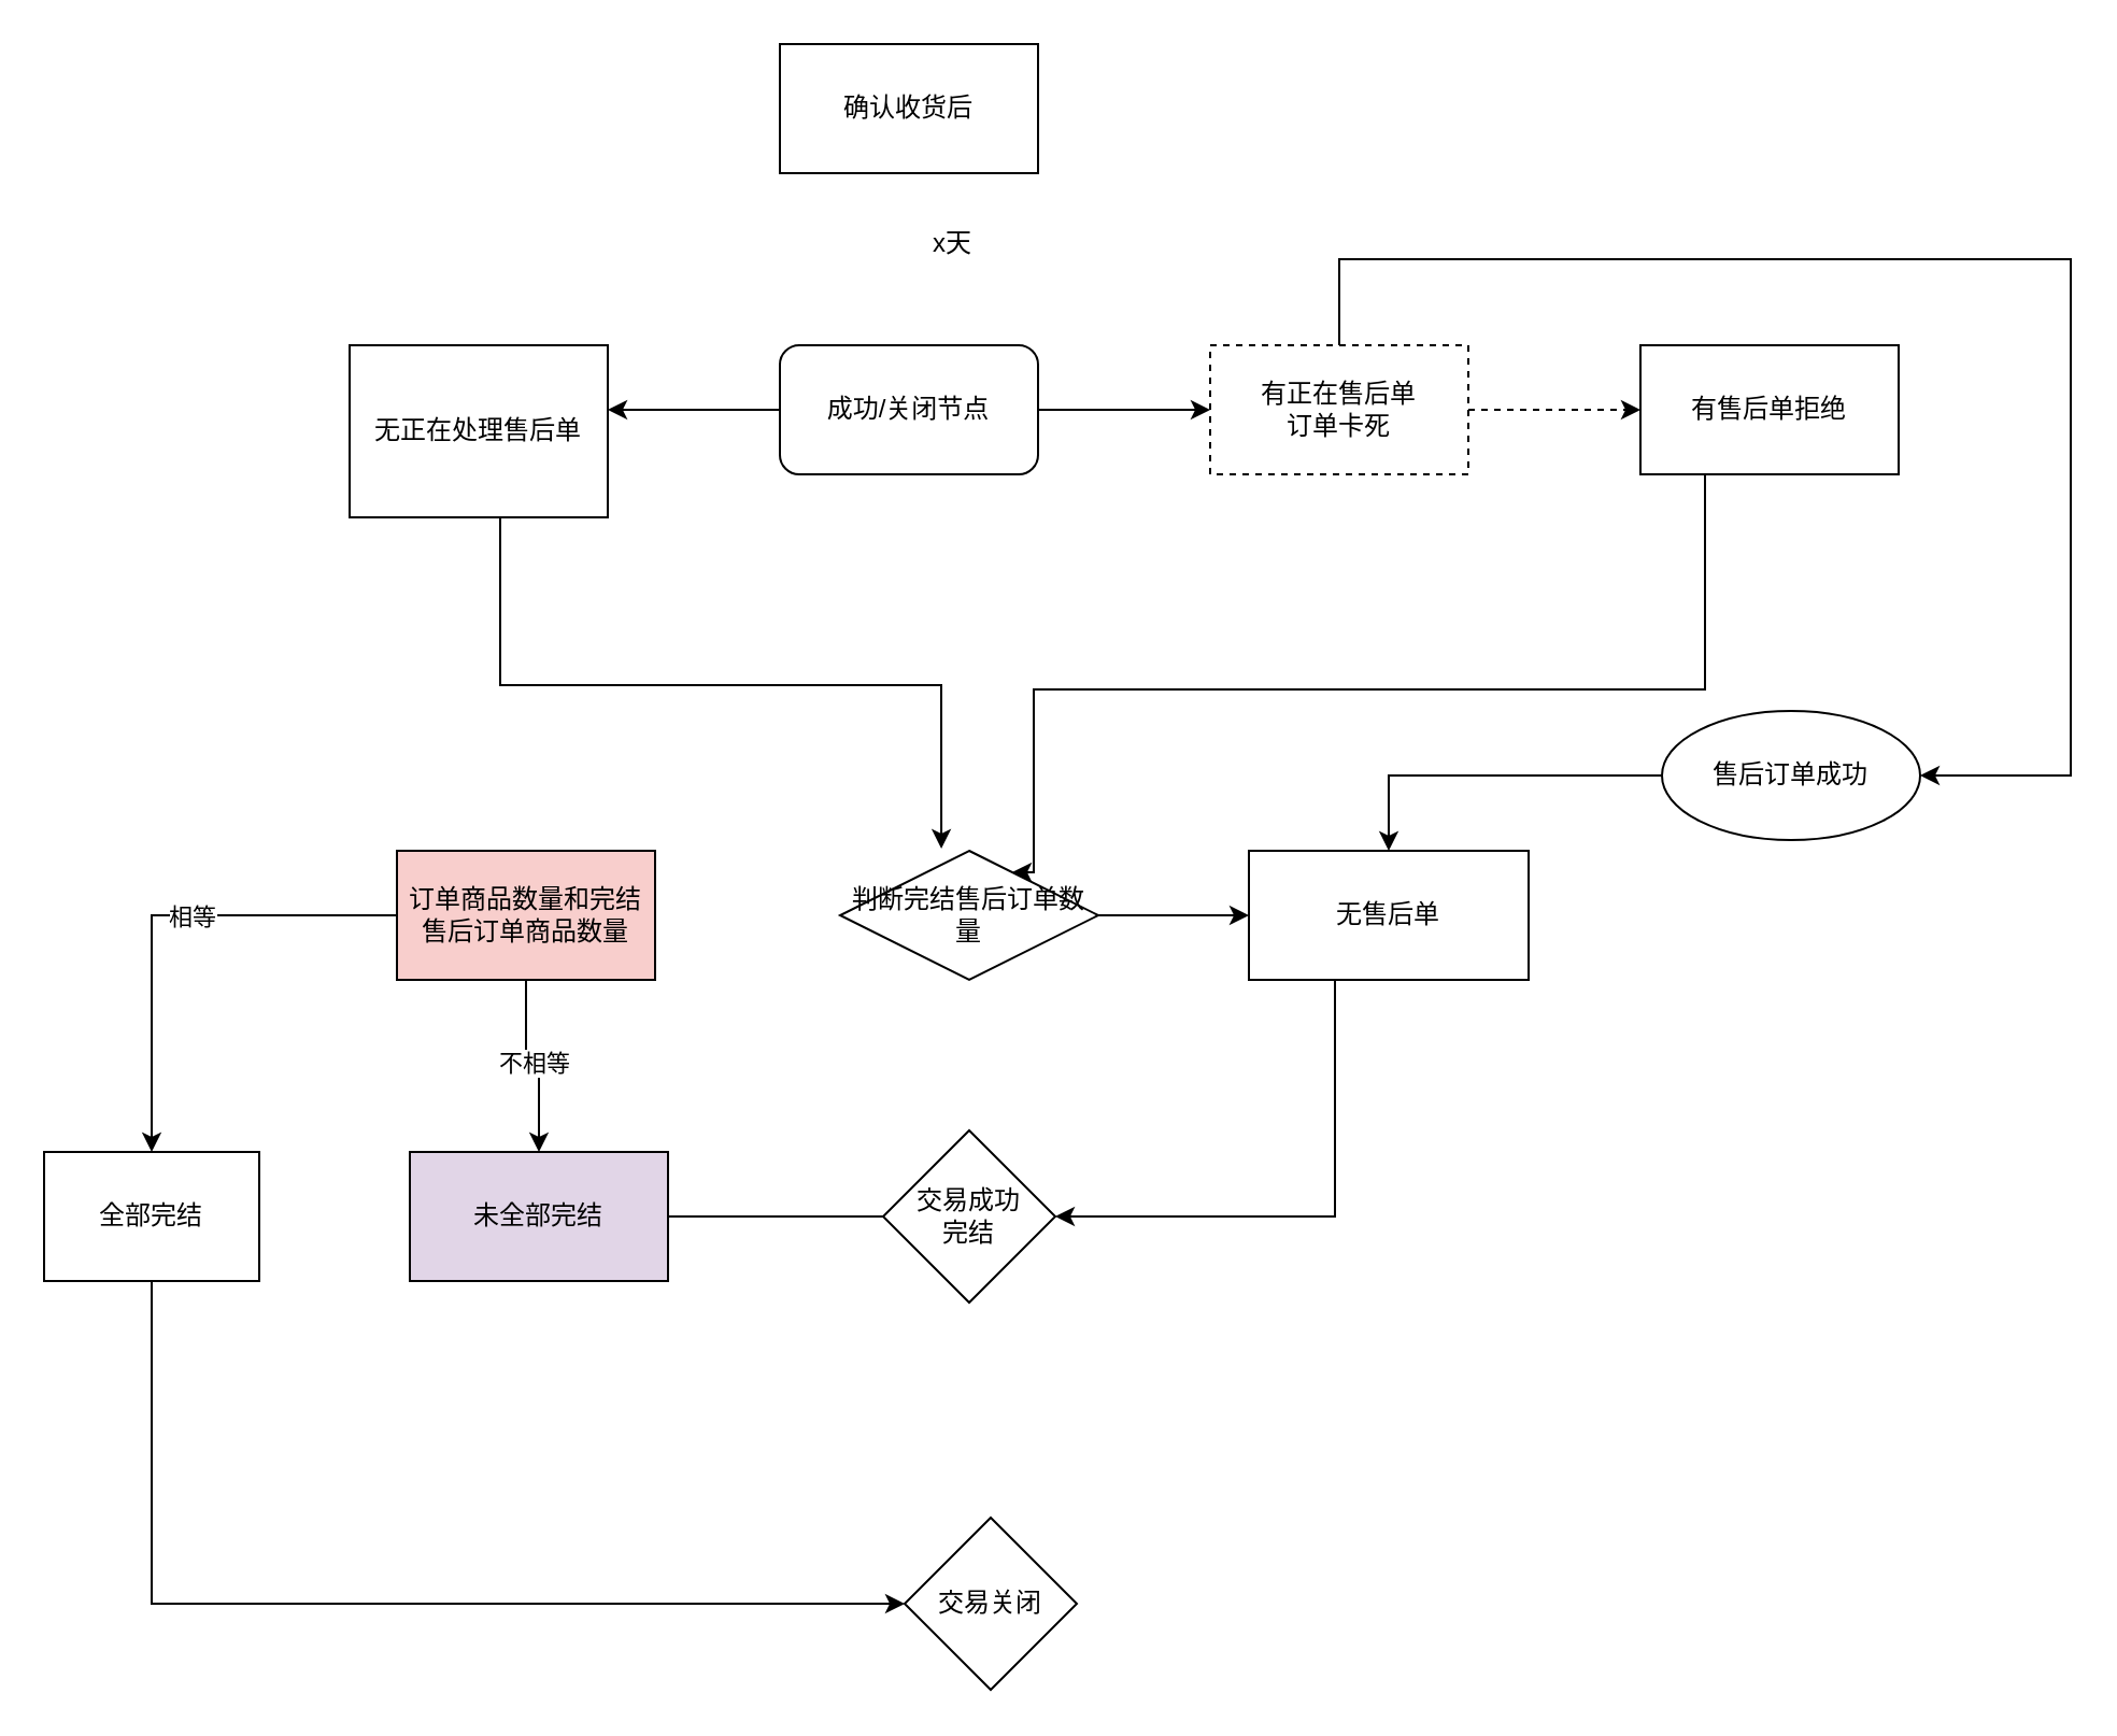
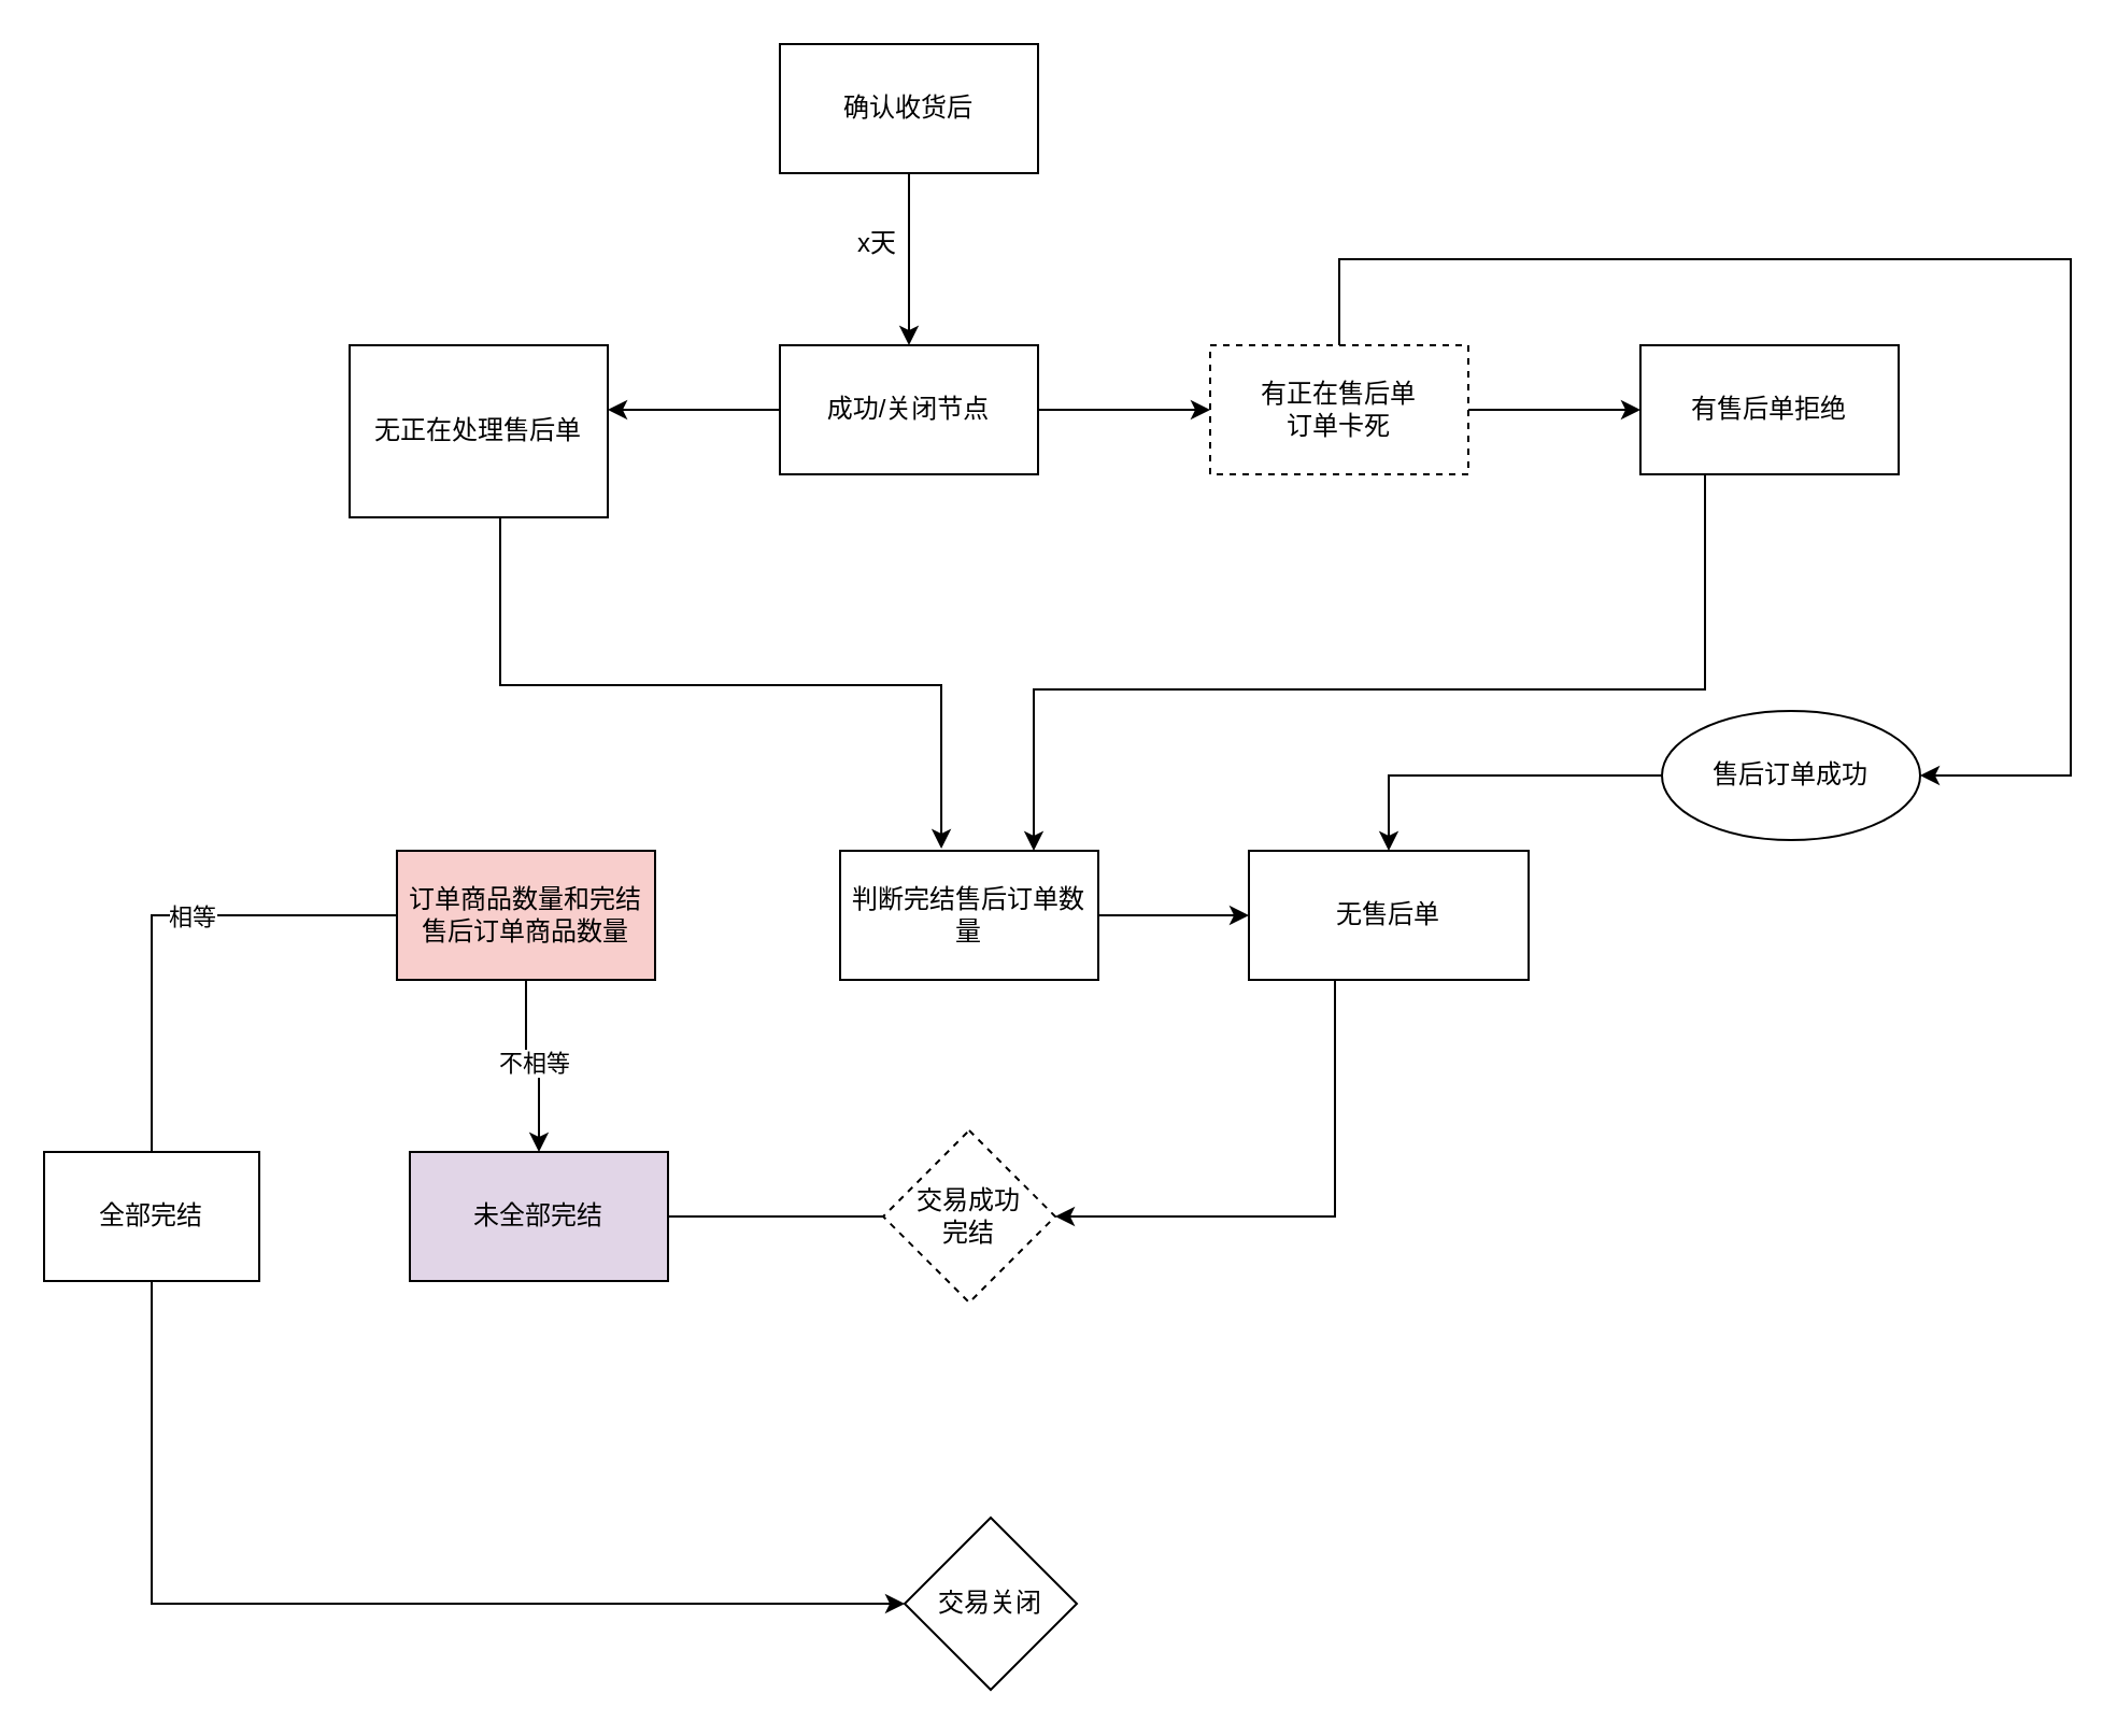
  <mxCell id="0" />
  <mxCell id="1" parent="0" />
+ <mxCell id="2" value="" style="edgeStyle=orthogonalEdgeStyle;rounded=0;orthogonalLoop=1;jettySize=auto;html=1;" parent="1" source="3" target="6" edge="1"><mxGeometry relative="1" as="geometry" /></mxCell>
  <mxCell id="3" value="确认收货后" style="rounded=0;whiteSpace=wrap;html=1;" parent="1" vertex="1"><mxGeometry x="362" y="20" width="120" height="60" as="geometry" /></mxCell>
  <mxCell id="4" value="" style="edgeStyle=orthogonalEdgeStyle;rounded=0;orthogonalLoop=1;jettySize=auto;html=1;" parent="1" source="6" target="9" edge="1"><mxGeometry relative="1" as="geometry"><Array as="points"><mxPoint x="312" y="190" /><mxPoint x="312" y="190" /></Array></mxGeometry></mxCell>
  <mxCell id="5" value="" style="edgeStyle=orthogonalEdgeStyle;rounded=0;orthogonalLoop=1;jettySize=auto;html=1;" parent="1" source="6" target="13" edge="1"><mxGeometry relative="1" as="geometry" /></mxCell>
- <mxCell id="6" value="成功/关闭节点" style="whiteSpace=wrap;html=1;rounded=1;" parent="1" vertex="1"><mxGeometry x="362" y="160" width="120" height="60" as="geometry" /></mxCell>
- <mxCell id="7" value="x天" style="text;html=1;align=center;verticalAlign=middle;resizable=0;points=[];autosize=1;strokeColor=none;fillColor=none;" parent="1" vertex="1"><mxGeometry x="422" y="98" width="40" height="30" as="geometry" /></mxCell>
+ <mxCell id="6" value="成功/关闭节点" style="rounded=0;whiteSpace=wrap;html=1;" parent="1" vertex="1"><mxGeometry x="362" y="160" width="120" height="60" as="geometry" /></mxCell>
+ <mxCell id="7" value="x天" style="text;html=1;align=center;verticalAlign=middle;resizable=0;points=[];autosize=1;strokeColor=none;fillColor=none;" parent="1" vertex="1"><mxGeometry x="387" y="98" width="40" height="30" as="geometry" /></mxCell>
  <mxCell id="8" style="edgeStyle=orthogonalEdgeStyle;rounded=0;orthogonalLoop=1;jettySize=auto;html=1;exitX=1;exitY=1;exitDx=0;exitDy=0;entryX=0.392;entryY=-0.017;entryDx=0;entryDy=0;entryPerimeter=0;" parent="1" source="9" target="15" edge="1"><mxGeometry relative="1" as="geometry"><Array as="points"><mxPoint x="232" y="240" /><mxPoint x="232" y="318" /><mxPoint x="437" y="318" /></Array></mxGeometry></mxCell>
  <mxCell id="9" value="无正在处理售后单" style="rounded=0;whiteSpace=wrap;html=1;" parent="1" vertex="1"><mxGeometry x="162" y="160" width="120" height="80" as="geometry" /></mxCell>
- <mxCell id="10" value="交易成功&lt;br&gt;完结" style="rhombus;whiteSpace=wrap;html=1;" parent="1" vertex="1"><mxGeometry x="410" y="525" width="80" height="80" as="geometry" /></mxCell>
+ <mxCell id="10" value="交易成功&lt;br&gt;完结" style="rhombus;whiteSpace=wrap;html=1;dashed=1;" parent="1" vertex="1"><mxGeometry x="410" y="525" width="80" height="80" as="geometry" /></mxCell>
  <mxCell id="11" value="" style="edgeStyle=orthogonalEdgeStyle;rounded=0;orthogonalLoop=1;jettySize=auto;html=1;" parent="1" source="13" target="29" edge="1"><mxGeometry relative="1" as="geometry"><Array as="points"><mxPoint x="622" y="120" /><mxPoint x="962" y="120" /><mxPoint x="962" y="360" /></Array></mxGeometry></mxCell>
- <mxCell id="12" value="" style="edgeStyle=orthogonalEdgeStyle;rounded=0;orthogonalLoop=1;jettySize=auto;html=1;dashed=1;" parent="1" source="13" target="31" edge="1"><mxGeometry relative="1" as="geometry" /></mxCell>
+ <mxCell id="12" value="" style="edgeStyle=orthogonalEdgeStyle;rounded=0;orthogonalLoop=1;jettySize=auto;html=1;" parent="1" source="13" target="31" edge="1"><mxGeometry relative="1" as="geometry" /></mxCell>
  <mxCell id="13" value="有正在售后单&lt;br&gt;订单卡死" style="rounded=0;whiteSpace=wrap;html=1;dashed=1;" parent="1" vertex="1"><mxGeometry x="562" y="160" width="120" height="60" as="geometry" /></mxCell>
  <mxCell id="14" value="" style="edgeStyle=orthogonalEdgeStyle;rounded=0;orthogonalLoop=1;jettySize=auto;html=1;" parent="1" source="15" target="22" edge="1"><mxGeometry relative="1" as="geometry" /></mxCell>
- <mxCell id="15" value="判断完结售后订单数量&lt;br&gt;" style="rhombus;whiteSpace=wrap;html=1;" parent="1" vertex="1"><mxGeometry x="390" y="395" width="120" height="60" as="geometry" /></mxCell>
+ <mxCell id="15" value="判断完结售后订单数量&lt;br&gt;" style="whiteSpace=wrap;html=1;rounded=0;" parent="1" vertex="1"><mxGeometry x="390" y="395" width="120" height="60" as="geometry" /></mxCell>
  <mxCell id="16" value="" style="edgeStyle=orthogonalEdgeStyle;rounded=0;orthogonalLoop=1;jettySize=auto;html=1;" parent="1" source="20" target="24" edge="1"><mxGeometry relative="1" as="geometry" /></mxCell>
  <mxCell id="17" value="不相等" style="edgeLabel;html=1;align=center;verticalAlign=middle;resizable=0;points=[];" parent="16" vertex="1" connectable="0"><mxGeometry y="2" relative="1" as="geometry"><mxPoint as="offset" /></mxGeometry></mxCell>
- <mxCell id="18" value="" style="edgeStyle=orthogonalEdgeStyle;rounded=0;orthogonalLoop=1;jettySize=auto;html=1;" parent="1" source="20" target="26" edge="1"><mxGeometry relative="1" as="geometry" /></mxCell>
+ <mxCell id="18" value="" style="edgeStyle=orthogonalEdgeStyle;rounded=0;orthogonalLoop=1;jettySize=auto;html=1;endArrow=none;" parent="1" source="20" target="26" edge="1"><mxGeometry relative="1" as="geometry" /></mxCell>
  <mxCell id="19" value="相等&lt;br&gt;" style="edgeLabel;html=1;align=center;verticalAlign=middle;resizable=0;points=[];" parent="18" vertex="1" connectable="0"><mxGeometry x="-0.143" relative="1" as="geometry"><mxPoint as="offset" /></mxGeometry></mxCell>
  <mxCell id="20" value="订单商品数量和完结售后订单商品数量" style="whiteSpace=wrap;html=1;rounded=0;fillColor=#f8cecc;" parent="1" vertex="1"><mxGeometry x="184" y="395" width="120" height="60" as="geometry" /></mxCell>
  <mxCell id="21" value="" style="edgeStyle=orthogonalEdgeStyle;rounded=0;orthogonalLoop=1;jettySize=auto;html=1;entryX=1;entryY=0.5;entryDx=0;entryDy=0;" parent="1" source="22" target="10" edge="1"><mxGeometry relative="1" as="geometry"><mxPoint x="650" y="525" as="targetPoint" /><Array as="points"><mxPoint x="620" y="565" /></Array></mxGeometry></mxCell>
  <mxCell id="22" value="无售后单" style="whiteSpace=wrap;html=1;rounded=0;" parent="1" vertex="1"><mxGeometry x="580" y="395" width="130" height="60" as="geometry" /></mxCell>
  <mxCell id="23" value="" style="edgeStyle=orthogonalEdgeStyle;rounded=0;orthogonalLoop=1;jettySize=auto;html=1;endArrow=none;" parent="1" source="24" target="10" edge="1"><mxGeometry relative="1" as="geometry" /></mxCell>
  <mxCell id="24" value="未全部完结" style="whiteSpace=wrap;html=1;rounded=0;fillColor=#e1d5e7;" parent="1" vertex="1"><mxGeometry x="190" y="535" width="120" height="60" as="geometry" /></mxCell>
  <mxCell id="25" style="edgeStyle=orthogonalEdgeStyle;rounded=0;orthogonalLoop=1;jettySize=auto;html=1;exitX=0.5;exitY=1;exitDx=0;exitDy=0;entryX=0;entryY=0.5;entryDx=0;entryDy=0;" parent="1" source="26" target="27" edge="1"><mxGeometry relative="1" as="geometry" /></mxCell>
  <mxCell id="26" value="全部完结" style="whiteSpace=wrap;html=1;rounded=0;" parent="1" vertex="1"><mxGeometry x="20" y="535" width="100" height="60" as="geometry" /></mxCell>
  <mxCell id="27" value="交易关闭" style="rhombus;whiteSpace=wrap;html=1;" parent="1" vertex="1"><mxGeometry x="420" y="705" width="80" height="80" as="geometry" /></mxCell>
  <mxCell id="28" style="edgeStyle=orthogonalEdgeStyle;rounded=0;orthogonalLoop=1;jettySize=auto;html=1;exitX=0;exitY=0.5;exitDx=0;exitDy=0;" parent="1" source="29" target="22" edge="1"><mxGeometry relative="1" as="geometry"><mxPoint x="502" y="360" as="targetPoint" /></mxGeometry></mxCell>
  <mxCell id="29" value="售后订单成功" style="ellipse;whiteSpace=wrap;html=1;" parent="1" vertex="1"><mxGeometry x="772" y="330" width="120" height="60" as="geometry" /></mxCell>
  <mxCell id="30" style="edgeStyle=orthogonalEdgeStyle;rounded=0;orthogonalLoop=1;jettySize=auto;html=1;exitX=0;exitY=1;exitDx=0;exitDy=0;entryX=0.75;entryY=0;entryDx=0;entryDy=0;" parent="1" source="31" target="15" edge="1"><mxGeometry relative="1" as="geometry"><Array as="points"><mxPoint x="792" y="220" /><mxPoint x="792" y="320" /><mxPoint x="480" y="320" /></Array></mxGeometry></mxCell>
  <mxCell id="31" value="有售后单拒绝&lt;br&gt;" style="rounded=0;whiteSpace=wrap;html=1;" parent="1" vertex="1"><mxGeometry x="762" y="160" width="120" height="60" as="geometry" /></mxCell>
